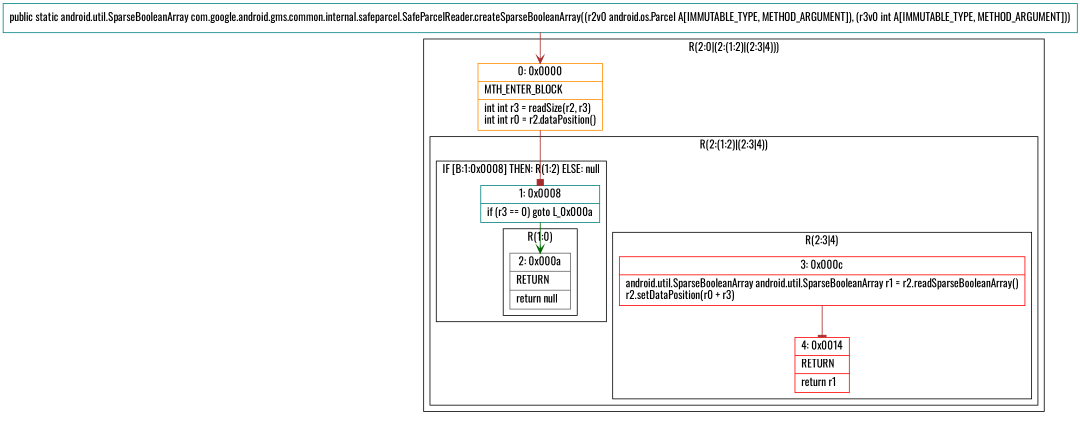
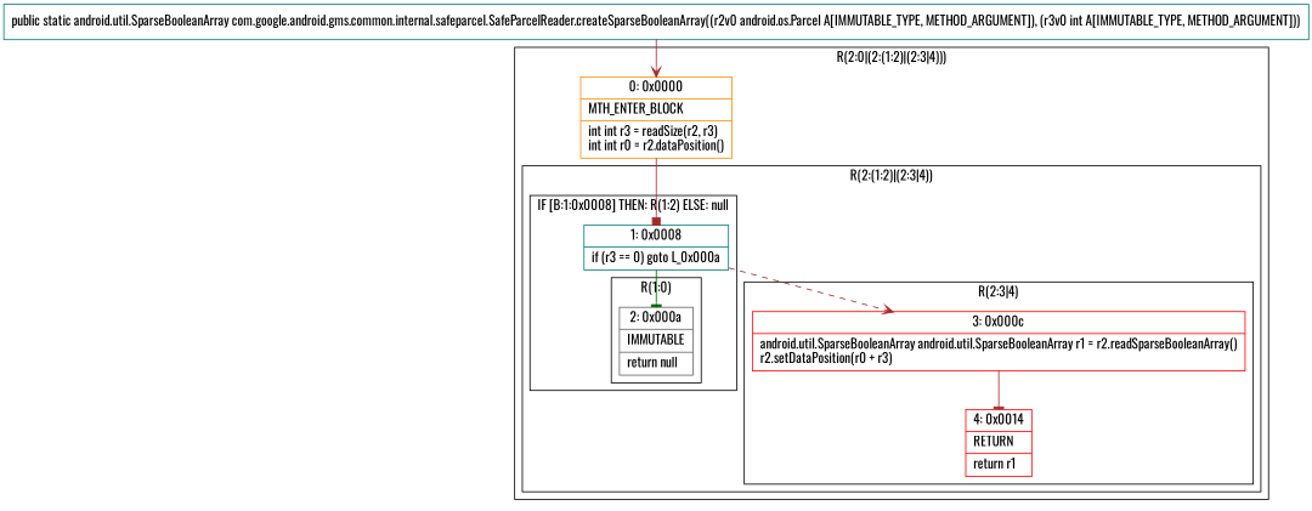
  digraph {
    fontname=Oswald
    node [color=teal fontname=Oswald shape=record]
    edge [arrowhead=tee color=brown fontname=Oswald]
-   n1 [color=gray40 label="{2\:\ 0x000a|RETURN\l|return null\l}"]
+   n1 [color=gray40 label="{2\:\ 0x000a|IMMUTABLE\l|return null\l}"]
    n2 [label="{1\:\ 0x0008|if (r3 == 0) goto L_0x000a\l}"]
    n3 [color=red label="{3\:\ 0x000c|android.util.SparseBooleanArray android.util.SparseBooleanArray r1 = r2.readSparseBooleanArray()\lr2.setDataPosition(r0 + r3)\l}"]
    n4 [color=red label="{4\:\ 0x0014|RETURN\l|return r1\l}"]
    n5 [color=darkorange label="{0\:\ 0x0000|MTH_ENTER_BLOCK\l|int int r3 = readSize(r2, r3)\lint int r0 = r2.dataPosition()\l}"]
    n6 [label="{public static android.util.SparseBooleanArray com.google.android.gms.common.internal.safeparcel.SafeParcelReader.createSparseBooleanArray((r2v0 android.os.Parcel A[IMMUTABLE_TYPE, METHOD_ARGUMENT]), (r3v0 int A[IMMUTABLE_TYPE, METHOD_ARGUMENT])) }"]
    subgraph cluster_1 {
      label="R(2:0|(2:(1:2)|(2:3|4)))"
      n5
      subgraph cluster_2 {
        label="R(2:(1:2)|(2:3|4))"
        subgraph cluster_3 {
          label="IF [B:1:0x0008] THEN: R(1:2) ELSE: null"
          n2
          subgraph cluster_4 {
            label="R(1:0)"
            n1
          }
        }
        subgraph cluster_5 {
          label="R(2:3|4)"
          n3
          n4
        }
      }
    }
-   n2 -> n1 [arrowhead=vee color=darkgreen]
+   n2 -> n1 [color=darkgreen]
+   n2 -> n3 [arrowhead=vee style=dashed]
    n3 -> n4
    n5 -> n2 [arrowhead=box]
    n6 -> n5 [arrowhead=vee]
  }
